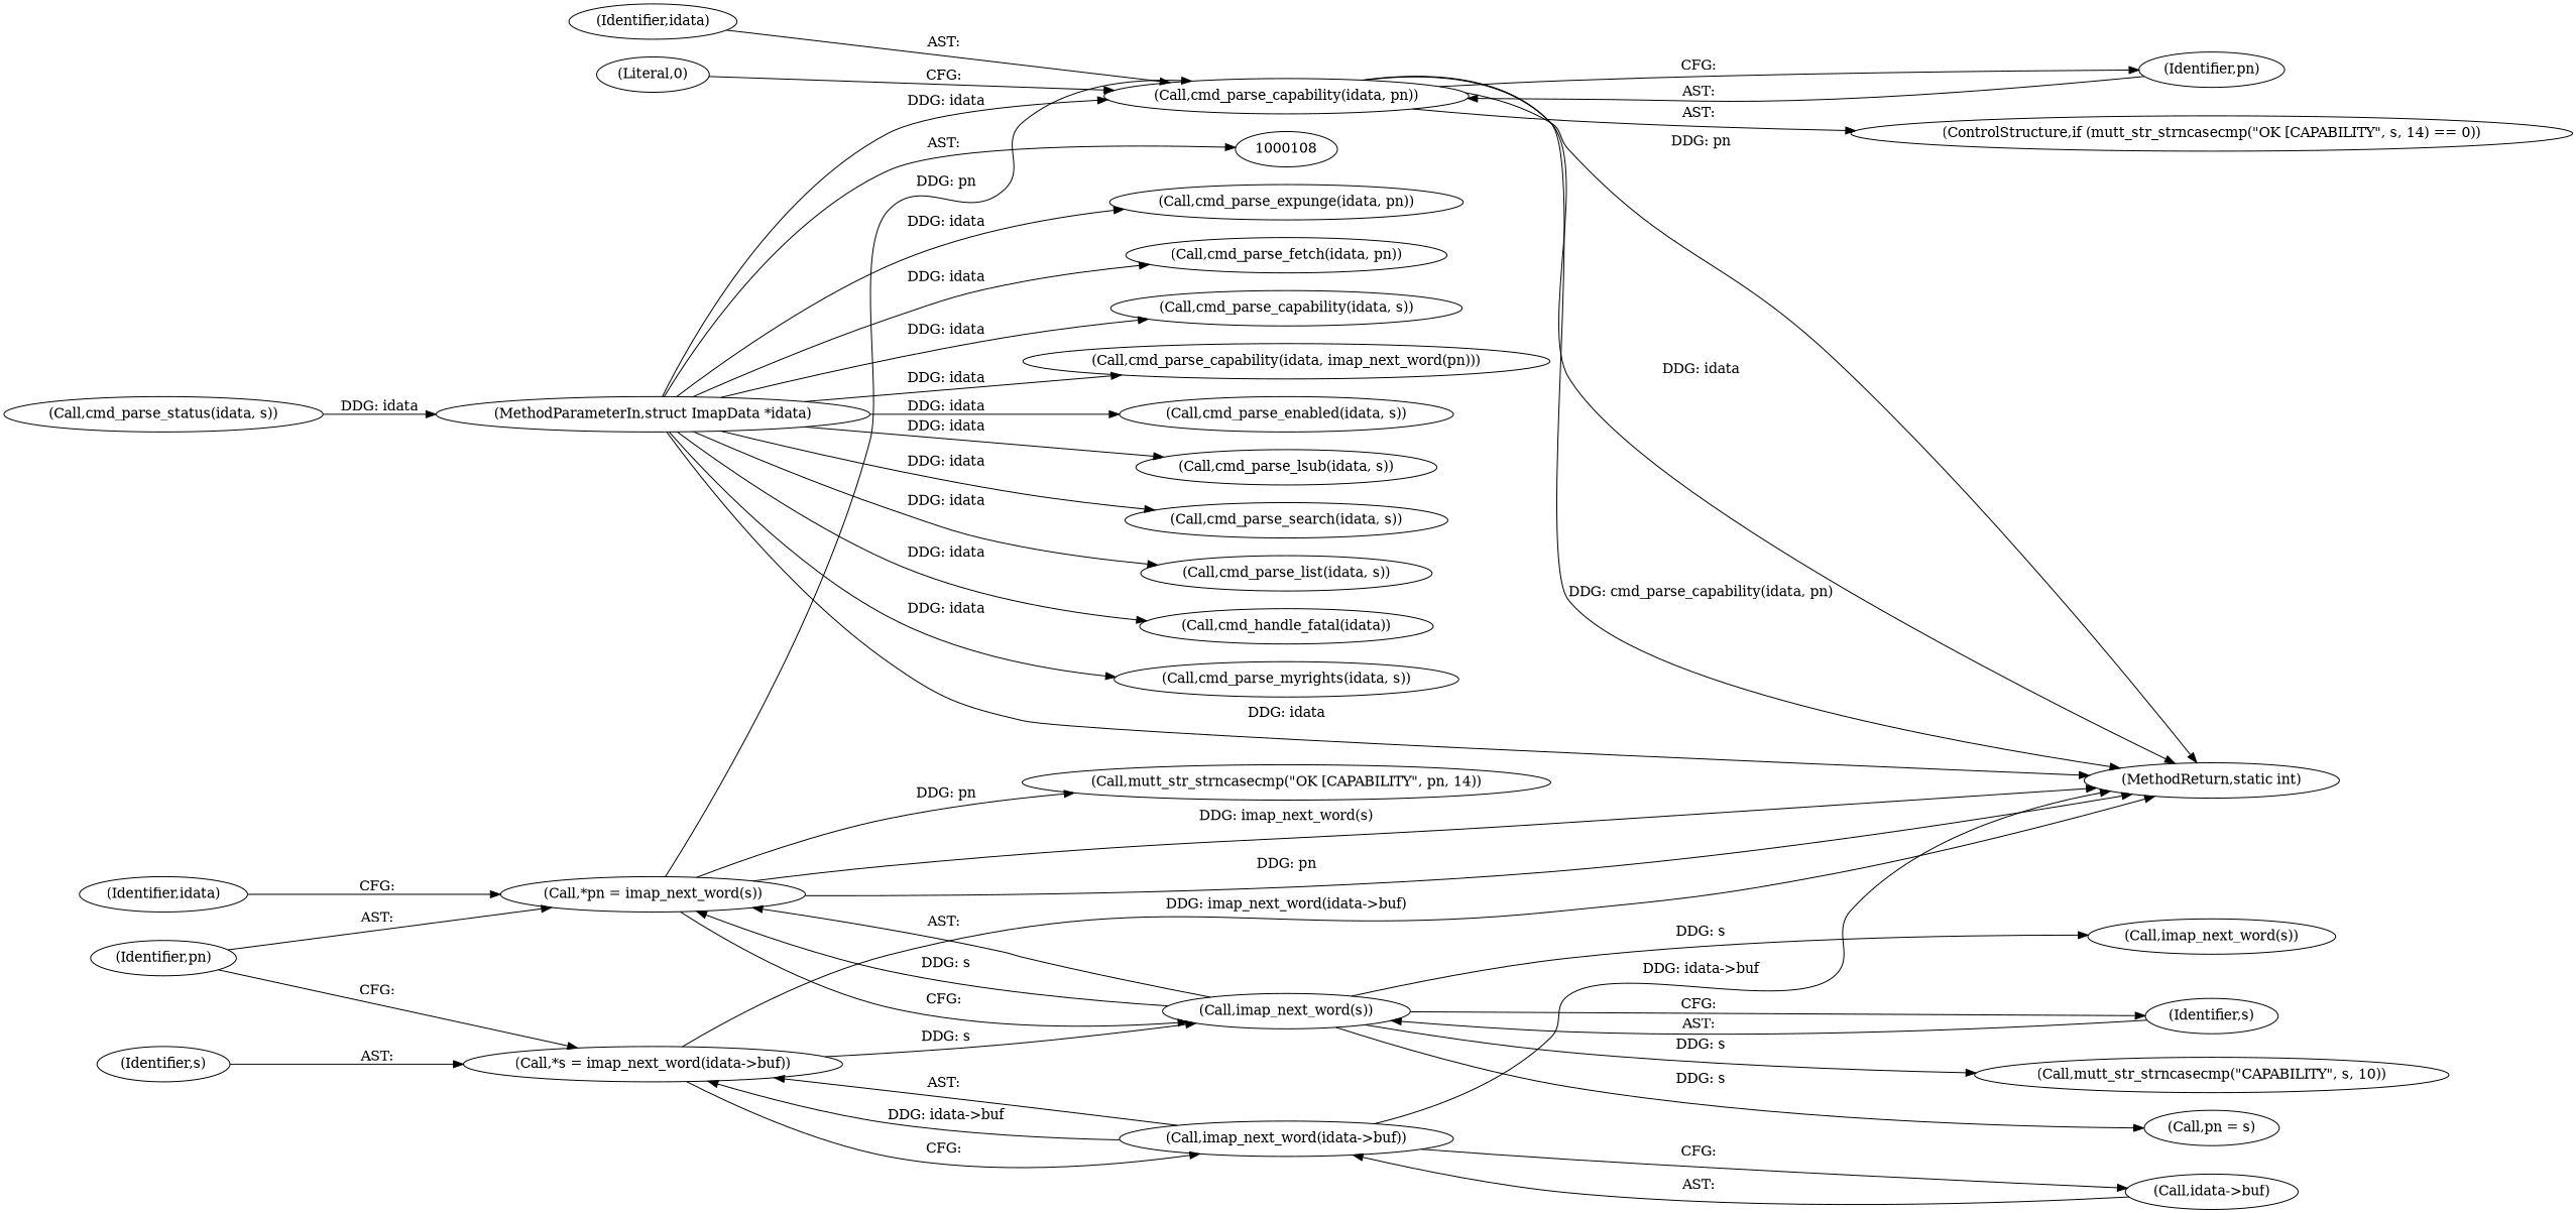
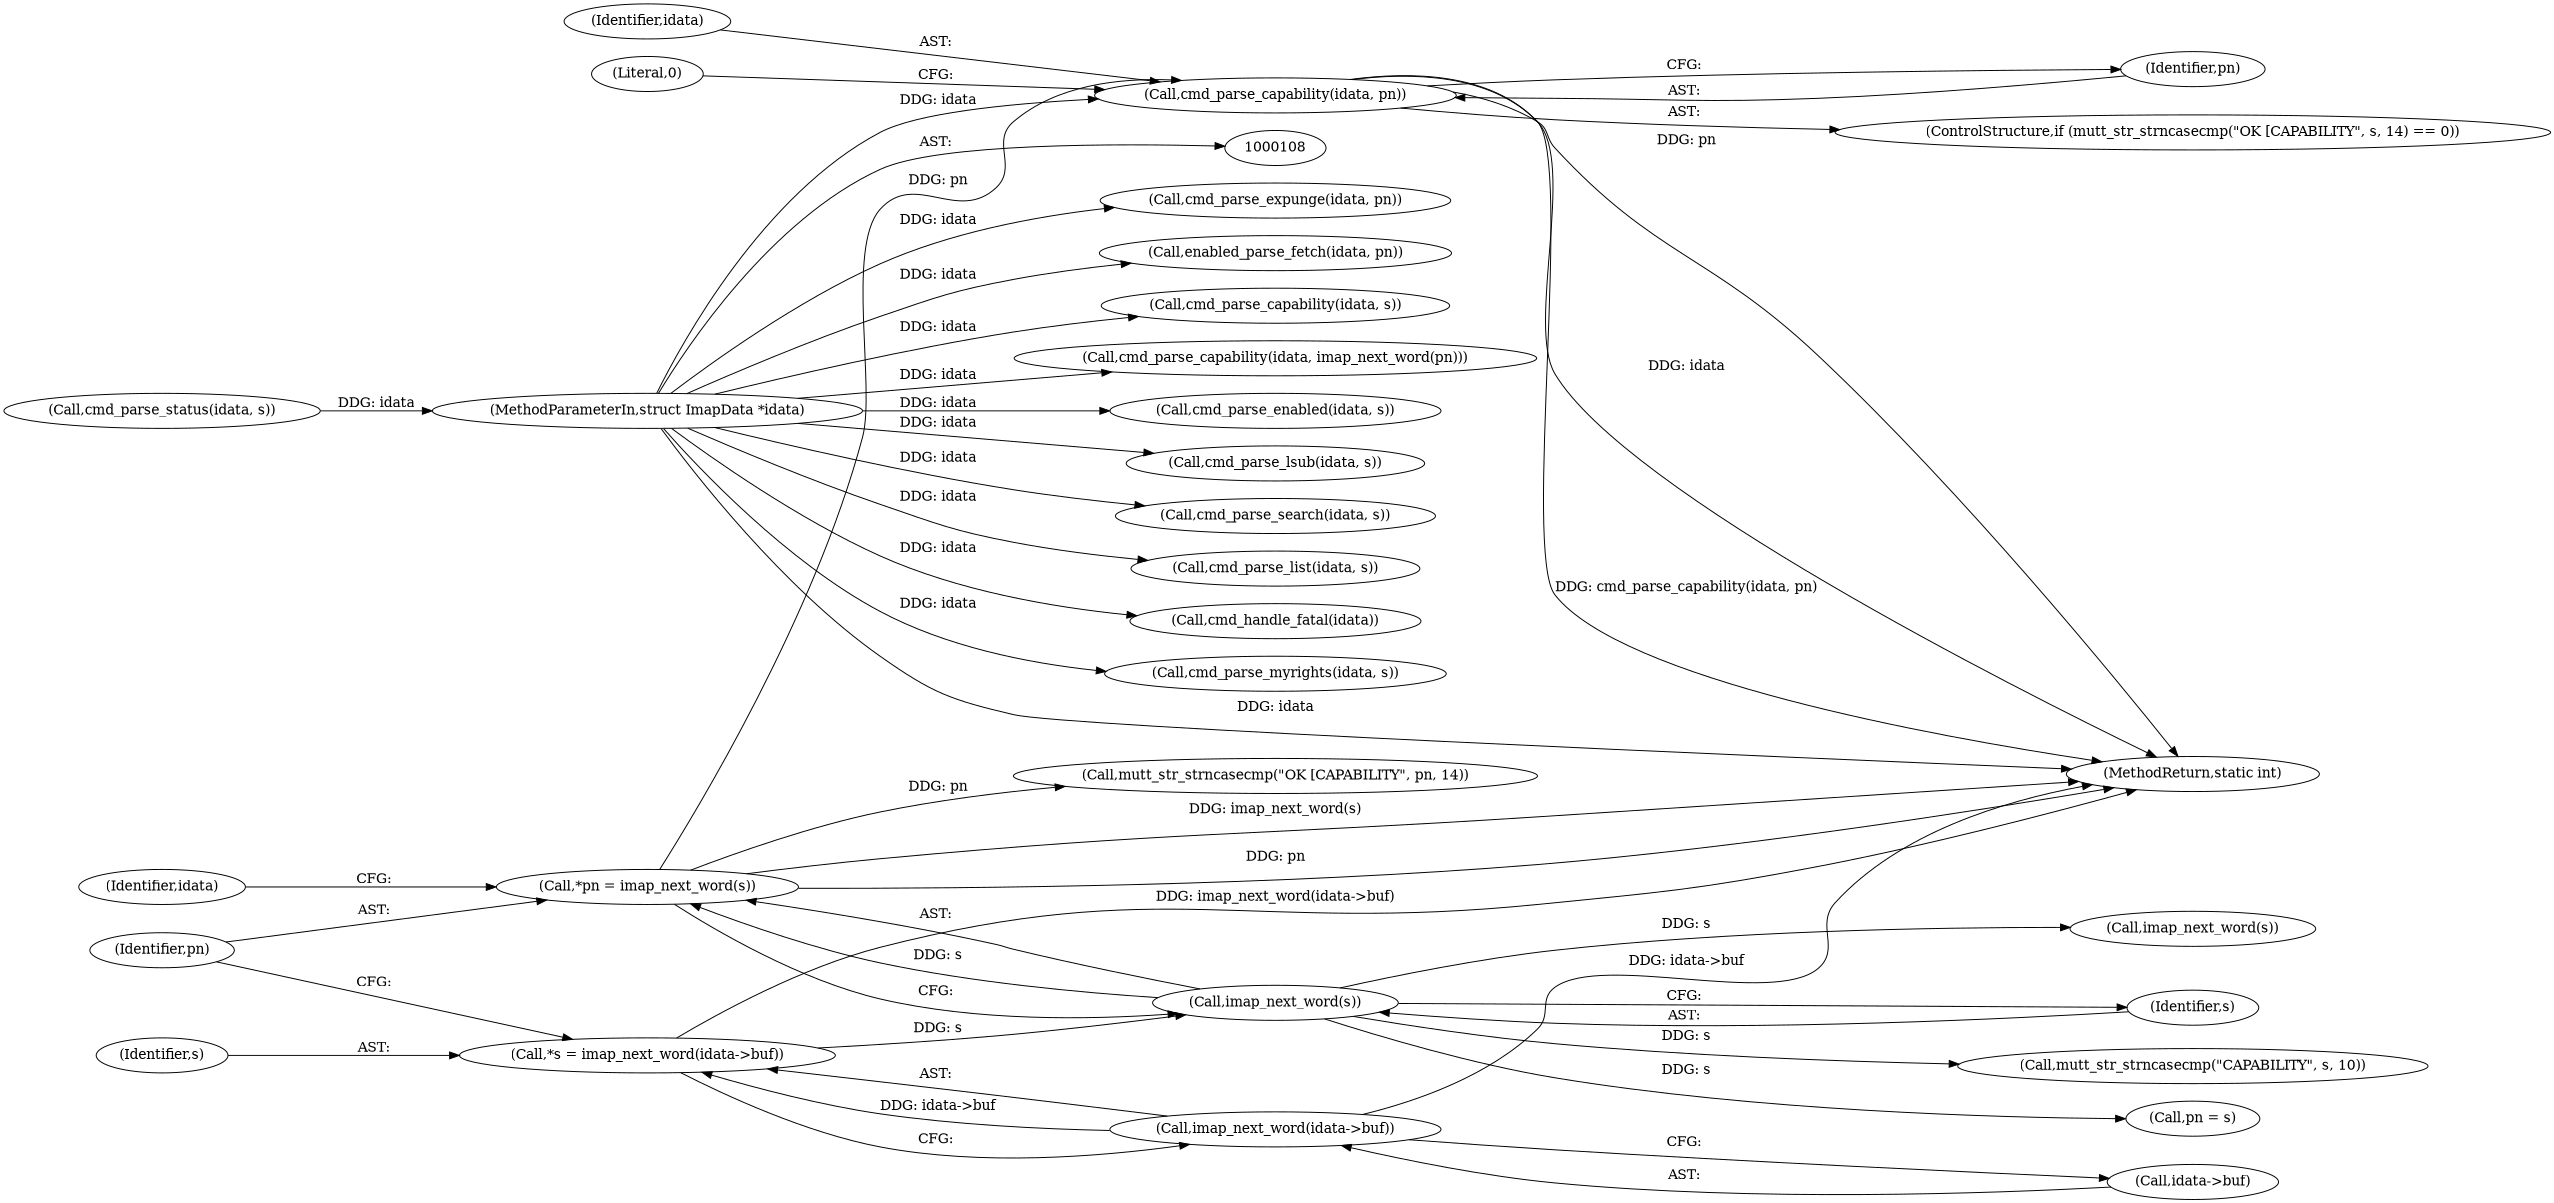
  digraph {
    rankdir=LR
    n1 [label="(Call,cmd_parse_capability(idata, pn))"]
    n2 [label="(Identifier,pn)"]
    n3 [label="(ControlStructure,if (mutt_str_strncasecmp(\"OK [CAPABILITY\", s, 14) == 0))"]
    n4 [label="(MethodReturn,static int)"]
    n5 [label="(MethodParameterIn,struct ImapData *idata)"]
    n6 [label="(Call,cmd_parse_expunge(idata, pn))"]
-   n7 [label="(Call,cmd_parse_fetch(idata, pn))"]
+   n7 [label="(Call,enabled_parse_fetch(idata, pn))"]
    n8 [label="(Call,cmd_parse_capability(idata, s))"]
    n9 [label="(Call,cmd_parse_capability(idata, imap_next_word(pn)))"]
    n10 [label="(Call,cmd_parse_enabled(idata, s))"]
    n11 [label="(Call,cmd_parse_lsub(idata, s))"]
    n12 [label="(Call,cmd_parse_search(idata, s))"]
    n13 [label="(Call,cmd_parse_list(idata, s))"]
    n14 [label="(Call,cmd_handle_fatal(idata))"]
    n15 [label="(Call,cmd_parse_myrights(idata, s))"]
    1000108
    n17 [label="(Call,cmd_parse_status(idata, s))"]
    n18 [label="(Call,*pn = imap_next_word(s))"]
    n19 [label="(Call,imap_next_word(s))"]
    n20 [label="(Call,mutt_str_strncasecmp(\"OK [CAPABILITY\", pn, 14))"]
    n21 [label="(Call,pn = s)"]
    n22 [label="(Call,imap_next_word(s))"]
    n23 [label="(Identifier,s)"]
    n24 [label="(Call,mutt_str_strncasecmp(\"CAPABILITY\", s, 10))"]
    n25 [label="(Call,*s = imap_next_word(idata->buf))"]
    n26 [label="(Call,imap_next_word(idata->buf))"]
    n27 [label="(Call,idata->buf)"]
    n28 [label="(Identifier,idata)"]
    n29 [label="(Literal,0)"]
    n30 [label="(Identifier,s)"]
    n31 [label="(Identifier,idata)"]
    n32 [label="(Identifier,pn)"]
    n1 -> n2 [label="CFG: "]
    n1 -> n3 [label="AST: "]
    n1 -> n4 [label="DDG: pn"]
    n1 -> n4 [label="DDG: idata"]
    n1 -> n4 [label="DDG: cmd_parse_capability(idata, pn)"]
    n2 -> n1 [label="AST: "]
    n5 -> n1 [label="DDG: idata"]
    n5 -> n4 [label="DDG: idata"]
    n5 -> n6 [label="DDG: idata"]
    n5 -> n7 [label="DDG: idata"]
    n5 -> n8 [label="DDG: idata"]
    n5 -> n9 [label="DDG: idata"]
    n5 -> n10 [label="DDG: idata"]
    n5 -> n11 [label="DDG: idata"]
    n5 -> n12 [label="DDG: idata"]
    n5 -> n13 [label="DDG: idata"]
    n5 -> n14 [label="DDG: idata"]
    n5 -> n15 [label="DDG: idata"]
    n5 -> 1000108 [label="AST: "]
    n17 -> n5 [label="DDG: idata"]
    n18 -> n1 [label="DDG: pn"]
    n18 -> n4 [label="DDG: imap_next_word(s)"]
    n18 -> n4 [label="DDG: pn"]
    n18 -> n19 [label="CFG: "]
    n18 -> n20 [label="DDG: pn"]
    n19 -> n18 [label="AST: "]
    n19 -> n18 [label="DDG: s"]
    n19 -> n21 [label="DDG: s"]
    n19 -> n22 [label="DDG: s"]
    n19 -> n23 [label="CFG: "]
    n19 -> n24 [label="DDG: s"]
    n23 -> n19 [label="AST: "]
    n25 -> n4 [label="DDG: imap_next_word(idata->buf)"]
    n25 -> n19 [label="DDG: s"]
    n25 -> n26 [label="CFG: "]
    n26 -> n4 [label="DDG: idata->buf"]
    n26 -> n25 [label="AST: "]
    n26 -> n25 [label="DDG: idata->buf"]
    n26 -> n27 [label="CFG: "]
    n27 -> n26 [label="AST: "]
    n28 -> n1 [label="AST: "]
    n29 -> n1 [label="CFG: "]
    n30 -> n25 [label="AST: "]
    n31 -> n18 [label="CFG: "]
    n32 -> n18 [label="AST: "]
    n32 -> n25 [label="CFG: "]
  }
